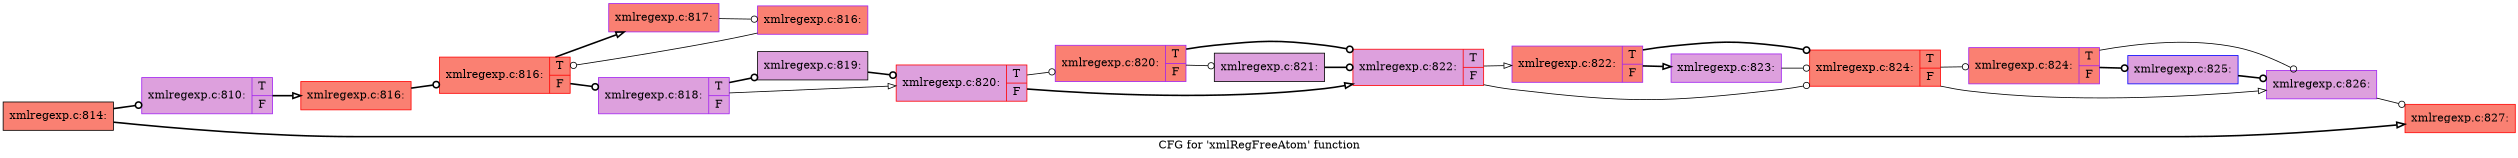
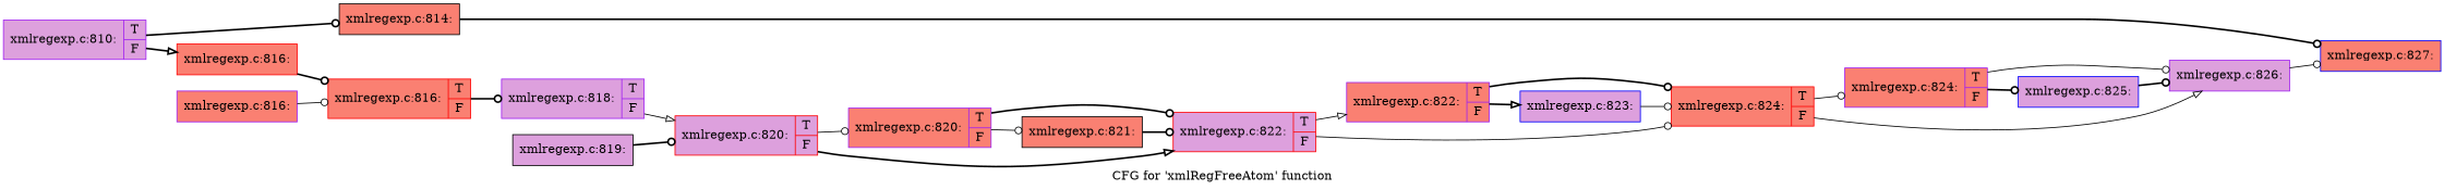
  digraph {
    label="CFG for 'xmlRegFreeAtom' function"
    rankdir=LR
    node [color=purple fillcolor=salmon shape=record style=filled]
    edge [arrowhead=odot style=bold]
    n1 [fillcolor=plum label="{xmlregexp.c:810:|{<s0>T|<s1>F}}"]
    n2 [color=black label="{xmlregexp.c:814:}"]
    n3 [color=red label="{xmlregexp.c:816:}"]
-   n4 [color=red label="{xmlregexp.c:827:}"]
+   n4 [color=blue label="{xmlregexp.c:827:}"]
    n5 [color=red label="{xmlregexp.c:816:|{<s0>T|<s1>F}}"]
-   n6 [label="{xmlregexp.c:817:}"]
    n7 [fillcolor=plum label="{xmlregexp.c:818:|{<s0>T|<s1>F}}"]
    n8 [label="{xmlregexp.c:816:}"]
    n9 [color=black fillcolor=plum label="{xmlregexp.c:819:}"]
    n10 [color=red fillcolor=plum label="{xmlregexp.c:820:|{<s0>T|<s1>F}}"]
    n11 [label="{xmlregexp.c:820:|{<s0>T|<s1>F}}"]
    n12 [color=red fillcolor=plum label="{xmlregexp.c:822:|{<s0>T|<s1>F}}"]
-   n13 [color=black fillcolor=plum label="{xmlregexp.c:821:}"]
+   n13 [color=black label="{xmlregexp.c:821:}"]
    n14 [label="{xmlregexp.c:822:|{<s0>T|<s1>F}}"]
    n15 [color=red label="{xmlregexp.c:824:|{<s0>T|<s1>F}}"]
-   n16 [fillcolor=plum label="{xmlregexp.c:823:}"]
+   n16 [color=blue fillcolor=plum label="{xmlregexp.c:823:}"]
    n17 [label="{xmlregexp.c:824:|{<s0>T|<s1>F}}"]
    n18 [fillcolor=plum label="{xmlregexp.c:826:}"]
    n19 [color=blue fillcolor=plum label="{xmlregexp.c:825:}"]
-   n2 -> n1
+   n1 -> n2
    n1 -> n3 [arrowhead=onormal]
-   n2 -> n4 [arrowhead=onormal]
+   n2 -> n4
    n3 -> n5
-   n5 -> n6 [arrowhead=onormal]
    n5 -> n7
-   n6 -> n8 [style=solid]
-   n7 -> n9
    n7 -> n10 [arrowhead=onormal style=solid]
    n8 -> n5 [style=solid]
    n9 -> n10
    n10 -> n11 [style=solid]
    n10 -> n12 [arrowhead=onormal]
    n11 -> n12
    n11 -> n13 [style=solid]
    n12 -> n14 [arrowhead=onormal style=solid]
    n12 -> n15 [style=solid]
    n13 -> n12
    n14 -> n15
    n14 -> n16 [arrowhead=onormal]
    n15 -> n17 [style=solid]
    n15 -> n18 [arrowhead=onormal style=solid]
    n16 -> n15 [style=solid]
    n17 -> n18 [style=solid]
    n17 -> n19
    n18 -> n4 [style=solid]
    n19 -> n18
  }
